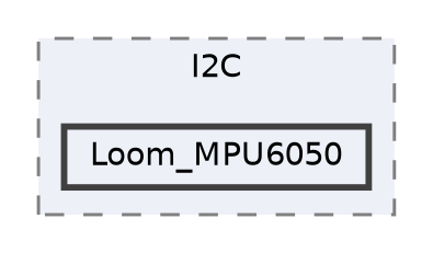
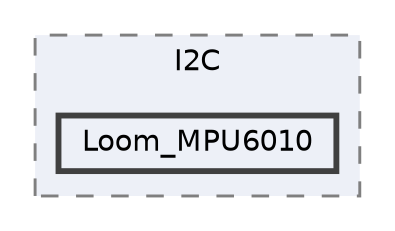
  digraph {
    compound=true
    rankdir=LR
-   n1 [color=grey25 fillcolor="#edf0f7" fontname=Helvetica fontsize=10 height=0.2 label=Loom_MPU6050 shape=box style="filled,bold" width=0.4]
+   n1 [color=grey25 fillcolor="#edf0f7" fontname=Helvetica fontsize=10 height=0.2 label=Loom_MPU6010 shape=box style="filled,bold" width=0.4]
    subgraph cluster_1 {
      bgcolor="#edf0f7"
      fontname=Helvetica
      fontsize=10
      label=I2C
      pencolor=grey50
      style="filled,dashed"
      n1
    }
  }
